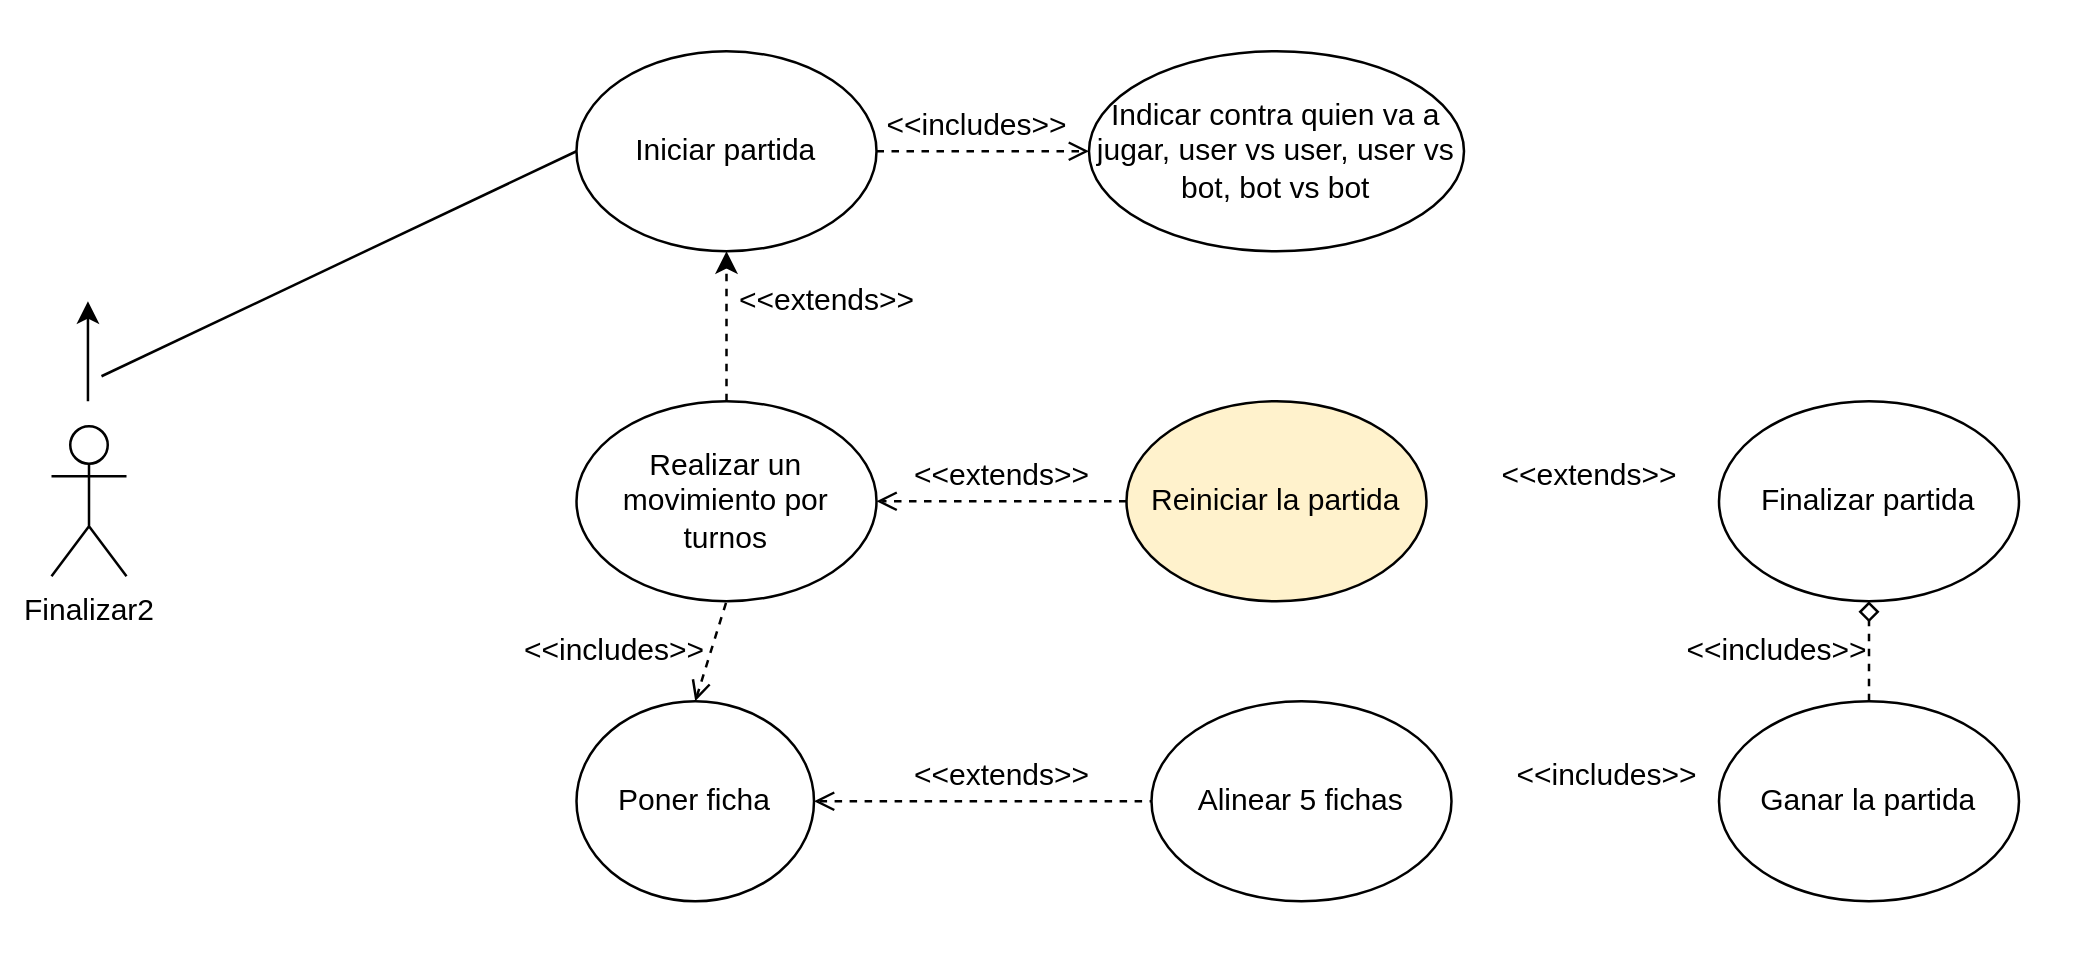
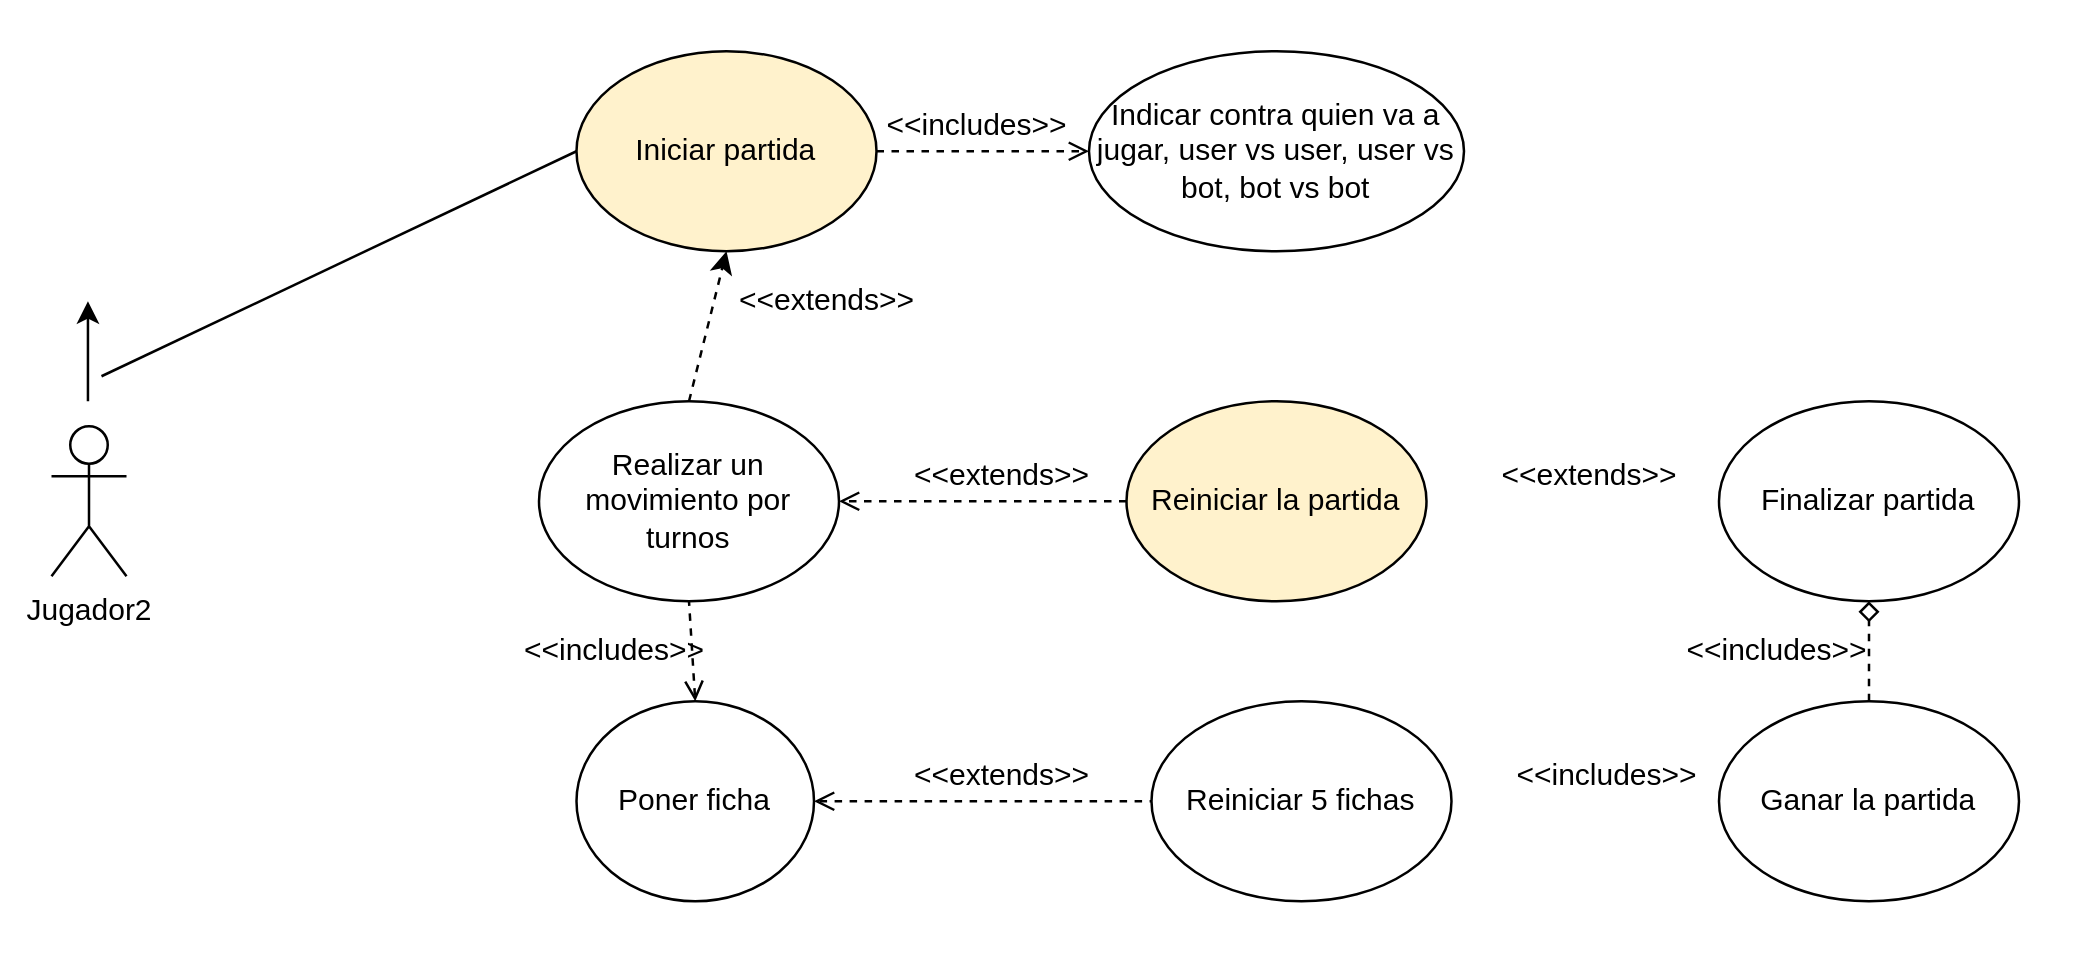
  <mxCell id="0" />
  <mxCell id="1" parent="0" />
- <mxCell id="2" value="Finalizar2" style="shape=umlActor;verticalLabelPosition=bottom;verticalAlign=top;html=1;outlineConnect=0;" vertex="1" parent="1"><mxGeometry x="20" y="170" width="30" height="60" as="geometry" /></mxCell>
+ <mxCell id="2" value="Jugador2" style="shape=umlActor;verticalLabelPosition=bottom;verticalAlign=top;html=1;outlineConnect=0;" vertex="1" parent="1"><mxGeometry x="20" y="170" width="30" height="60" as="geometry" /></mxCell>
  <mxCell id="3" style="edgeStyle=orthogonalEdgeStyle;rounded=0;orthogonalLoop=1;jettySize=auto;html=1;exitX=1;exitY=0.5;exitDx=0;exitDy=0;entryX=0;entryY=0.5;entryDx=0;entryDy=0;dashed=1;endArrow=open;endFill=0;" edge="1" parent="1" source="4" target="6"><mxGeometry relative="1" as="geometry" /></mxCell>
- <mxCell id="4" value="Iniciar partida" style="ellipse;whiteSpace=wrap;html=1;" vertex="1" parent="1"><mxGeometry x="230" y="20" width="120" height="80" as="geometry" /></mxCell>
+ <mxCell id="4" value="Iniciar partida" style="ellipse;whiteSpace=wrap;html=1;fillColor=#fff2cc;" vertex="1" parent="1"><mxGeometry x="230" y="20" width="120" height="80" as="geometry" /></mxCell>
  <mxCell id="5" value="" style="endArrow=classic;html=1;rounded=0;" edge="1" parent="1"><mxGeometry width="50" height="50" relative="1" as="geometry"><mxPoint x="34.58" y="160" as="sourcePoint" /><mxPoint x="34.58" y="120" as="targetPoint" /></mxGeometry></mxCell>
  <mxCell id="6" value="Indicar contra quien va a jugar, user vs user, user vs bot, bot vs bot" style="ellipse;whiteSpace=wrap;html=1;" vertex="1" parent="1"><mxGeometry x="435" y="20" width="150" height="80" as="geometry" /></mxCell>
- <mxCell id="7" value="Realizar un movimiento por turnos" style="ellipse;whiteSpace=wrap;html=1;" vertex="1" parent="1"><mxGeometry x="230" y="160" width="120" height="80" as="geometry" /></mxCell>
+ <mxCell id="7" value="Realizar un movimiento por turnos" style="ellipse;whiteSpace=wrap;html=1;" vertex="1" parent="1"><mxGeometry x="215" y="160" width="120" height="80" as="geometry" /></mxCell>
  <mxCell id="8" style="edgeStyle=orthogonalEdgeStyle;rounded=0;orthogonalLoop=1;jettySize=auto;html=1;exitX=0;exitY=0.5;exitDx=0;exitDy=0;entryX=1;entryY=0.5;entryDx=0;entryDy=0;dashed=1;startArrow=none;startFill=0;endArrow=open;endFill=0;" edge="1" parent="1" source="9" target="7"><mxGeometry relative="1" as="geometry" /></mxCell>
  <mxCell id="9" value="Reiniciar la partida" style="ellipse;whiteSpace=wrap;html=1;fillColor=#fff2cc;" vertex="1" parent="1"><mxGeometry x="450" y="160" width="120" height="80" as="geometry" /></mxCell>
  <mxCell id="10" value="Finalizar partida" style="ellipse;whiteSpace=wrap;html=1;" vertex="1" parent="1"><mxGeometry x="687" y="160" width="120" height="80" as="geometry" /></mxCell>
  <mxCell id="11" value="Poner ficha" style="ellipse;whiteSpace=wrap;html=1;" vertex="1" parent="1"><mxGeometry x="230" y="280" width="95" height="80" as="geometry" /></mxCell>
- <mxCell id="12" value="Alinear 5 fichas" style="ellipse;whiteSpace=wrap;html=1;" vertex="1" parent="1"><mxGeometry x="460" y="280" width="120" height="80" as="geometry" /></mxCell>
+ <mxCell id="12" value="Reiniciar 5 fichas" style="ellipse;whiteSpace=wrap;html=1;" vertex="1" parent="1"><mxGeometry x="460" y="280" width="120" height="80" as="geometry" /></mxCell>
  <mxCell id="13" value="Ganar la partida" style="ellipse;whiteSpace=wrap;html=1;" vertex="1" parent="1"><mxGeometry x="687" y="280" width="120" height="80" as="geometry" /></mxCell>
  <mxCell id="14" value="&amp;lt;&amp;lt;includes&amp;gt;&amp;gt;" style="text;html=1;align=center;verticalAlign=middle;resizable=0;points=[];autosize=1;strokeColor=none;fillColor=none;" vertex="1" parent="1"><mxGeometry x="345" y="40" width="90" height="20" as="geometry" /></mxCell>
  <mxCell id="15" value="" style="endArrow=classic;html=1;rounded=0;dashed=1;exitX=0.5;exitY=0;exitDx=0;exitDy=0;entryX=0.5;entryY=1;entryDx=0;entryDy=0;" edge="1" parent="1" source="7" target="4"><mxGeometry width="50" height="50" relative="1" as="geometry"><mxPoint x="300" y="160" as="sourcePoint" /><mxPoint x="350" y="110" as="targetPoint" /></mxGeometry></mxCell>
  <mxCell id="16" value="&amp;lt;&amp;lt;extends&amp;gt;&amp;gt;" style="text;html=1;align=center;verticalAlign=middle;resizable=0;points=[];autosize=1;strokeColor=none;fillColor=none;" vertex="1" parent="1"><mxGeometry x="285" y="110" width="90" height="20" as="geometry" /></mxCell>
  <mxCell id="17" value="" style="endArrow=none;html=1;rounded=0;dashed=1;exitX=0.5;exitY=0;exitDx=0;exitDy=0;entryX=0.5;entryY=1;entryDx=0;entryDy=0;startArrow=open;startFill=0;" edge="1" parent="1" source="11" target="7"><mxGeometry width="50" height="50" relative="1" as="geometry"><mxPoint x="265" y="290" as="sourcePoint" /><mxPoint x="315" y="240" as="targetPoint" /></mxGeometry></mxCell>
  <mxCell id="18" value="&amp;lt;&amp;lt;includes&amp;gt;&amp;gt;" style="text;html=1;align=center;verticalAlign=middle;resizable=0;points=[];autosize=1;strokeColor=none;fillColor=none;" vertex="1" parent="1"><mxGeometry x="200" y="250" width="90" height="20" as="geometry" /></mxCell>
  <mxCell id="19" value="" style="endArrow=none;html=1;rounded=0;dashed=1;exitX=1;exitY=0.5;exitDx=0;exitDy=0;entryX=0;entryY=0.5;entryDx=0;entryDy=0;startArrow=open;startFill=0;" edge="1" parent="1" source="11" target="12"><mxGeometry width="50" height="50" relative="1" as="geometry"><mxPoint x="390" y="380" as="sourcePoint" /><mxPoint x="440" y="330" as="targetPoint" /></mxGeometry></mxCell>
  <mxCell id="20" value="&amp;lt;&amp;lt;extends&amp;gt;&amp;gt;" style="text;html=1;align=center;verticalAlign=middle;resizable=0;points=[];autosize=1;strokeColor=none;fillColor=none;" vertex="1" parent="1"><mxGeometry x="355" y="300" width="90" height="20" as="geometry" /></mxCell>
  <mxCell id="21" value="&amp;lt;&amp;lt;includes&amp;gt;&amp;gt;" style="text;html=1;align=center;verticalAlign=middle;resizable=0;points=[];autosize=1;strokeColor=none;fillColor=none;" vertex="1" parent="1"><mxGeometry x="597" y="300" width="90" height="20" as="geometry" /></mxCell>
  <mxCell id="22" value="" style="endArrow=diamond;html=1;rounded=0;dashed=1;entryX=0.5;entryY=1;entryDx=0;entryDy=0;exitX=0.5;exitY=0;exitDx=0;exitDy=0;endFill=0;" edge="1" parent="1" source="13" target="10"><mxGeometry width="50" height="50" relative="1" as="geometry"><mxPoint x="720" y="300" as="sourcePoint" /><mxPoint x="770" y="250" as="targetPoint" /></mxGeometry></mxCell>
  <mxCell id="23" value="&amp;lt;&amp;lt;includes&amp;gt;&amp;gt;" style="text;html=1;align=center;verticalAlign=middle;resizable=0;points=[];autosize=1;strokeColor=none;fillColor=none;" vertex="1" parent="1"><mxGeometry x="665" y="250" width="90" height="20" as="geometry" /></mxCell>
  <mxCell id="24" value="&amp;lt;&amp;lt;extends&amp;gt;&amp;gt;" style="text;html=1;align=center;verticalAlign=middle;resizable=0;points=[];autosize=1;strokeColor=none;fillColor=none;" vertex="1" parent="1"><mxGeometry x="590" y="180" width="90" height="20" as="geometry" /></mxCell>
  <mxCell id="25" value="&amp;lt;&amp;lt;extends&amp;gt;&amp;gt;" style="text;html=1;align=center;verticalAlign=middle;resizable=0;points=[];autosize=1;strokeColor=none;fillColor=none;" vertex="1" parent="1"><mxGeometry x="355" y="180" width="90" height="20" as="geometry" /></mxCell>
  <mxCell id="26" value="" style="endArrow=none;html=1;rounded=0;entryX=0;entryY=0.5;entryDx=0;entryDy=0;" edge="1" parent="1" target="4"><mxGeometry width="50" height="50" relative="1" as="geometry"><mxPoint x="40" y="150" as="sourcePoint" /><mxPoint x="120" y="130" as="targetPoint" /></mxGeometry></mxCell>
